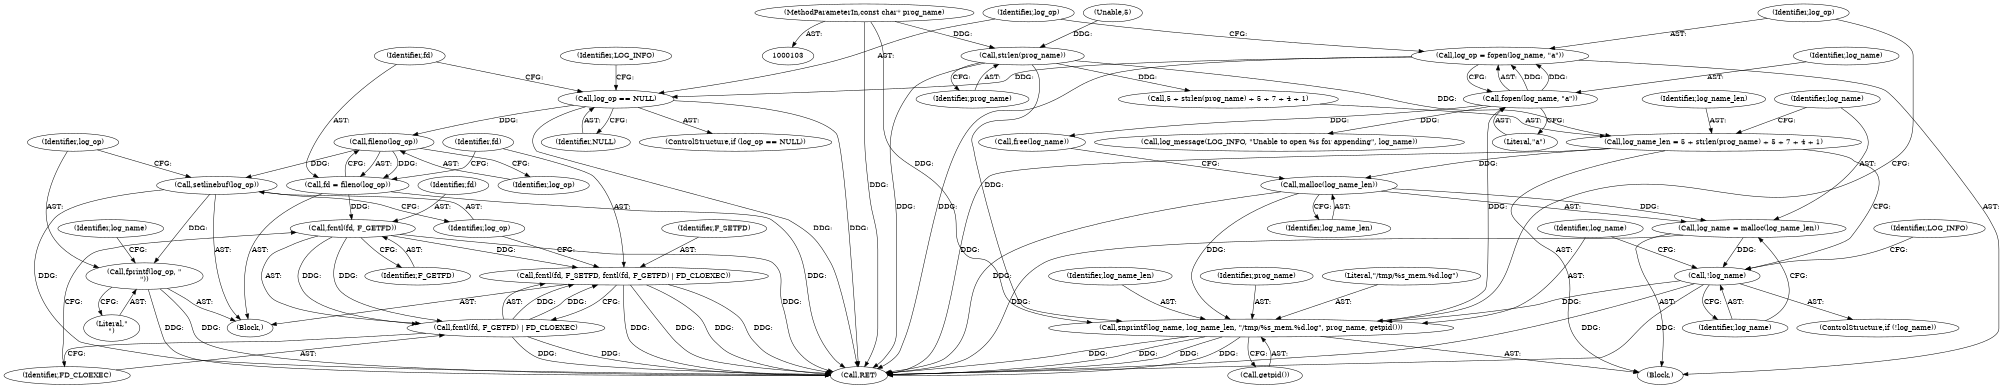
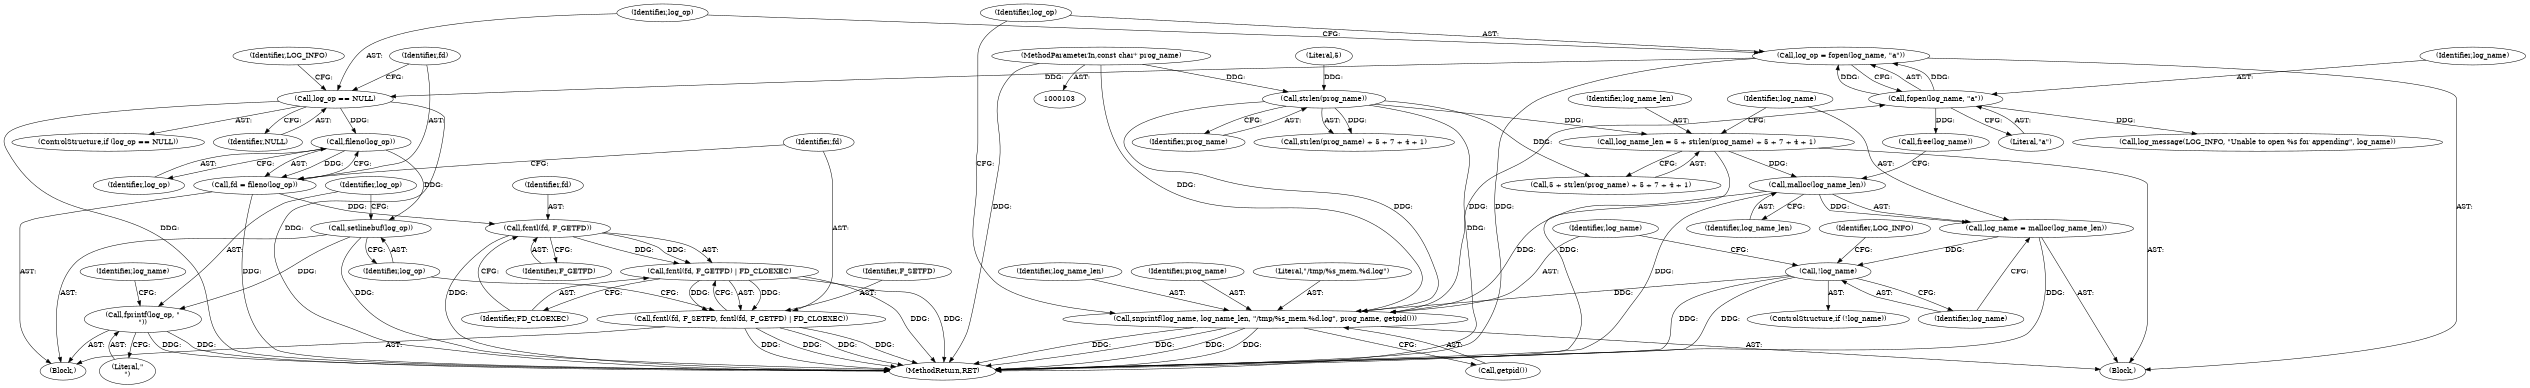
  digraph {
    n1 [label="(Call,log_op = fopen(log_name, \"a\"))"]
    n2 [label="(Call,fopen(log_name, \"a\"))"]
    n3 [label="(Call,log_op == NULL)"]
-   n4 [label="(Call,RET)"]
+   n4 [label="(MethodReturn,RET)"]
    n5 [label="(Block,)"]
    n6 [label="(Call,log_message(LOG_INFO, \"Unable to open %s for appending\", log_name))"]
    n7 [label="(Call,free(log_name))"]
    n8 [label="(Literal,\"a\")"]
    n9 [label="(Call,fileno(log_op))"]
    n10 [label="(Identifier,NULL)"]
    n11 [label="(ControlStructure,if (log_op == NULL))"]
    n12 [label="(Call,malloc(log_name_len))"]
    n13 [label="(Call,snprintf(log_name, log_name_len, \"/tmp/%s_mem.%d.log\", prog_name, getpid()))"]
    n14 [label="(Call,getpid())"]
    n15 [label="(Call,!log_name)"]
    n16 [label="(Identifier,log_name)"]
    n17 [label="(ControlStructure,if (!log_name))"]
    n18 [label="(Call,log_name = malloc(log_name_len))"]
    n19 [label="(Identifier,log_name_len)"]
    n20 [label="(Call,log_name_len = 5 + strlen(prog_name) + 5 + 7 + 4 + 1)"]
    n21 [label="(Call,5 + strlen(prog_name) + 5 + 7 + 4 + 1)"]
    n22 [label="(Call,strlen(prog_name))"]
    n23 [label="(Identifier,prog_name)"]
+   n24 [label="(Call,strlen(prog_name) + 5 + 7 + 4 + 1)"]
    n25 [label="(MethodParameterIn,const char* prog_name)"]
    1000103
    n27 [label="(Call,fd = fileno(log_op))"]
    n28 [label="(Call,setlinebuf(log_op))"]
    n29 [label="(Identifier,log_op)"]
    n30 [label="(Call,fcntl(fd, F_GETFD))"]
    n31 [label="(Block,)"]
    n32 [label="(Call,fprintf(log_op, \"\n\"))"]
    n33 [label="(Identifier,log_op)"]
    n34 [label="(Call,fcntl(fd, F_SETFD, fcntl(fd, F_GETFD) | FD_CLOEXEC))"]
    n35 [label="(Call,fcntl(fd, F_GETFD) | FD_CLOEXEC)"]
    n36 [label="(Identifier,F_GETFD)"]
    n37 [label="(Identifier,FD_CLOEXEC)"]
    n38 [label="(Literal,\"\n\")"]
    n39 [label="(Identifier,log_name)"]
    n40 [label="(Identifier,log_name_len)"]
    n41 [label="(Identifier,prog_name)"]
    n42 [label="(Identifier,F_SETFD)"]
    n43 [label="(Literal,\"/tmp/%s_mem.%d.log\")"]
    n44 [label="(Identifier,log_op)"]
    n45 [label="(Identifier,fd)"]
    n46 [label="(Identifier,log_name)"]
    n47 [label="(Identifier,fd)"]
    n48 [label="(Identifier,LOG_INFO)"]
    n49 [label="(Identifier,log_name)"]
    n50 [label="(Identifier,log_name)"]
    n51 [label="(Identifier,log_name_len)"]
    n52 [label="(Identifier,fd)"]
-   n53 [label="(Unable,5)"]
+   n53 [label="(Literal,5)"]
    n54 [label="(Identifier,log_op)"]
    n55 [label="(Identifier,LOG_INFO)"]
    n56 [label="(Identifier,log_op)"]
    n1 -> n2 [label="CFG: "]
    n1 -> n3 [label="DDG: "]
    n1 -> n4 [label="DDG: "]
    n1 -> n5 [label="AST: "]
    n2 -> n1 [label="AST: "]
    n2 -> n1 [label="DDG: "]
    n2 -> n1 [label="DDG: "]
    n2 -> n6 [label="DDG: "]
    n2 -> n7 [label="DDG: "]
    n2 -> n8 [label="CFG: "]
    n3 -> n4 [label="DDG: "]
    n3 -> n4 [label="DDG: "]
    n3 -> n9 [label="DDG: "]
    n3 -> n10 [label="CFG: "]
    n3 -> n11 [label="AST: "]
    n7 -> n12 [label="CFG: "]
    n8 -> n2 [label="AST: "]
    n9 -> n27 [label="AST: "]
    n9 -> n27 [label="DDG: "]
    n9 -> n28 [label="DDG: "]
    n9 -> n29 [label="CFG: "]
    n10 -> n3 [label="AST: "]
    n12 -> n4 [label="DDG: "]
    n12 -> n13 [label="DDG: "]
    n12 -> n18 [label="AST: "]
    n12 -> n18 [label="DDG: "]
    n12 -> n19 [label="CFG: "]
    n13 -> n2 [label="DDG: "]
    n13 -> n4 [label="DDG: "]
    n13 -> n4 [label="DDG: "]
    n13 -> n4 [label="DDG: "]
    n13 -> n4 [label="DDG: "]
    n13 -> n5 [label="AST: "]
    n13 -> n14 [label="CFG: "]
    n14 -> n13 [label="AST: "]
    n15 -> n4 [label="DDG: "]
    n15 -> n4 [label="DDG: "]
    n15 -> n13 [label="DDG: "]
    n15 -> n16 [label="CFG: "]
    n15 -> n17 [label="AST: "]
    n16 -> n15 [label="AST: "]
    n16 -> n18 [label="CFG: "]
    n18 -> n4 [label="DDG: "]
    n18 -> n5 [label="AST: "]
    n18 -> n15 [label="DDG: "]
    n19 -> n12 [label="AST: "]
    n20 -> n4 [label="DDG: "]
    n20 -> n5 [label="AST: "]
    n20 -> n12 [label="DDG: "]
-   n20 -> n15 [label="CFG: "]
+   n20 -> n21 [label="CFG: "]
    n21 -> n20 [label="AST: "]
    n22 -> n4 [label="DDG: "]
    n22 -> n13 [label="DDG: "]
    n22 -> n20 [label="DDG: "]
    n22 -> n21 [label="DDG: "]
    n22 -> n23 [label="CFG: "]
+   n22 -> n24 [label="AST: "]
+   n22 -> n24 [label="DDG: "]
    n23 -> n22 [label="AST: "]
    n25 -> n4 [label="DDG: "]
    n25 -> n13 [label="DDG: "]
    n25 -> n22 [label="DDG: "]
    n25 -> 1000103 [label="AST: "]
    n27 -> n4 [label="DDG: "]
    n27 -> n9 [label="CFG: "]
    n27 -> n30 [label="DDG: "]
    n27 -> n31 [label="AST: "]
    n28 -> n4 [label="DDG: "]
    n28 -> n31 [label="AST: "]
    n28 -> n32 [label="DDG: "]
    n28 -> n33 [label="CFG: "]
    n29 -> n9 [label="AST: "]
    n30 -> n4 [label="DDG: "]
-   n30 -> n34 [label="DDG: "]
    n30 -> n35 [label="AST: "]
    n30 -> n35 [label="DDG: "]
    n30 -> n35 [label="DDG: "]
    n30 -> n36 [label="CFG: "]
    n32 -> n4 [label="DDG: "]
    n32 -> n4 [label="DDG: "]
    n32 -> n31 [label="AST: "]
    n32 -> n38 [label="CFG: "]
    n33 -> n28 [label="AST: "]
    n33 -> n34 [label="CFG: "]
    n34 -> n4 [label="DDG: "]
    n34 -> n4 [label="DDG: "]
    n34 -> n4 [label="DDG: "]
    n34 -> n4 [label="DDG: "]
    n34 -> n31 [label="AST: "]
    n34 -> n35 [label="CFG: "]
    n35 -> n4 [label="DDG: "]
    n35 -> n4 [label="DDG: "]
    n35 -> n34 [label="AST: "]
    n35 -> n34 [label="DDG: "]
    n35 -> n34 [label="DDG: "]
    n35 -> n37 [label="CFG: "]
    n36 -> n30 [label="AST: "]
    n37 -> n30 [label="CFG: "]
    n37 -> n35 [label="AST: "]
    n38 -> n32 [label="AST: "]
    n39 -> n2 [label="AST: "]
    n40 -> n20 [label="AST: "]
    n41 -> n13 [label="AST: "]
    n42 -> n34 [label="AST: "]
    n43 -> n13 [label="AST: "]
    n44 -> n1 [label="AST: "]
    n44 -> n13 [label="CFG: "]
    n45 -> n30 [label="AST: "]
    n46 -> n18 [label="AST: "]
    n46 -> n20 [label="CFG: "]
    n47 -> n27 [label="CFG: "]
    n47 -> n34 [label="AST: "]
    n48 -> n15 [label="CFG: "]
    n49 -> n32 [label="CFG: "]
    n50 -> n13 [label="AST: "]
    n50 -> n15 [label="CFG: "]
    n51 -> n13 [label="AST: "]
    n52 -> n3 [label="CFG: "]
    n52 -> n27 [label="AST: "]
    n53 -> n22 [label="DDG: "]
    n54 -> n28 [label="CFG: "]
    n54 -> n32 [label="AST: "]
    n55 -> n3 [label="CFG: "]
    n56 -> n1 [label="CFG: "]
    n56 -> n3 [label="AST: "]
  }
